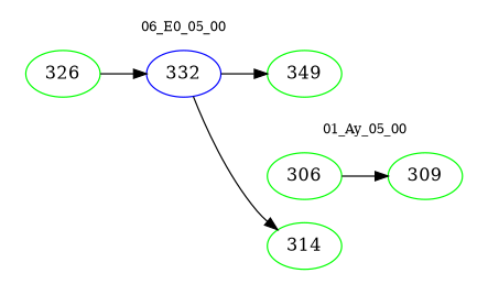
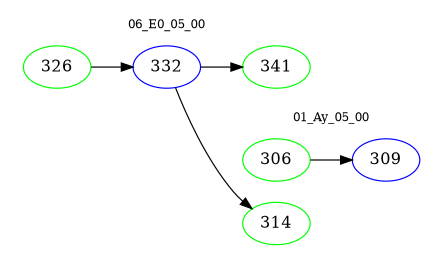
  digraph {
    rankdir=LR
    node [color=green]
    edge [color=black]
    n1 [label=306]
-   n2 [label=309]
+   n2 [color=blue label=309]
    n3 [label=314]
    n4 [label=326]
    n5 [color=blue label=332]
-   n6 [label=349]
+   n6 [label=341]
    subgraph cluster_1 {
      color=white
      fontsize=10
      label="01_Ay_05_00"
      n1
      n2
      n3
    }
    subgraph cluster_2 {
      color=white
      fontsize=10
      label="06_E0_05_00"
      n4
      n5
      n6
    }
    n1 -> n2
    n4 -> n5
    n5 -> n3
    n5 -> n6
  }
